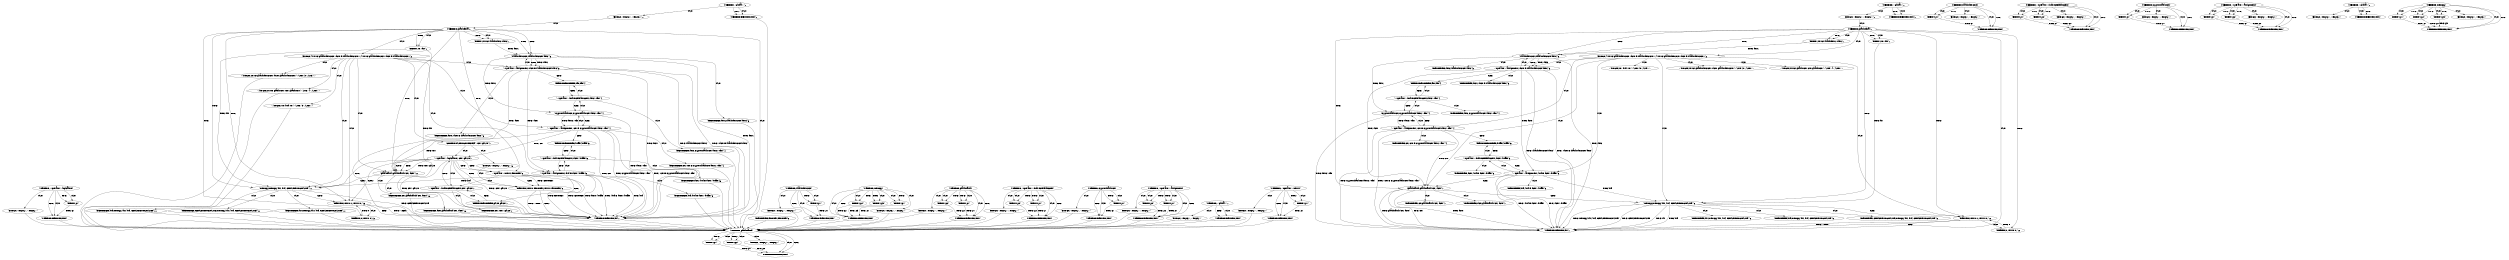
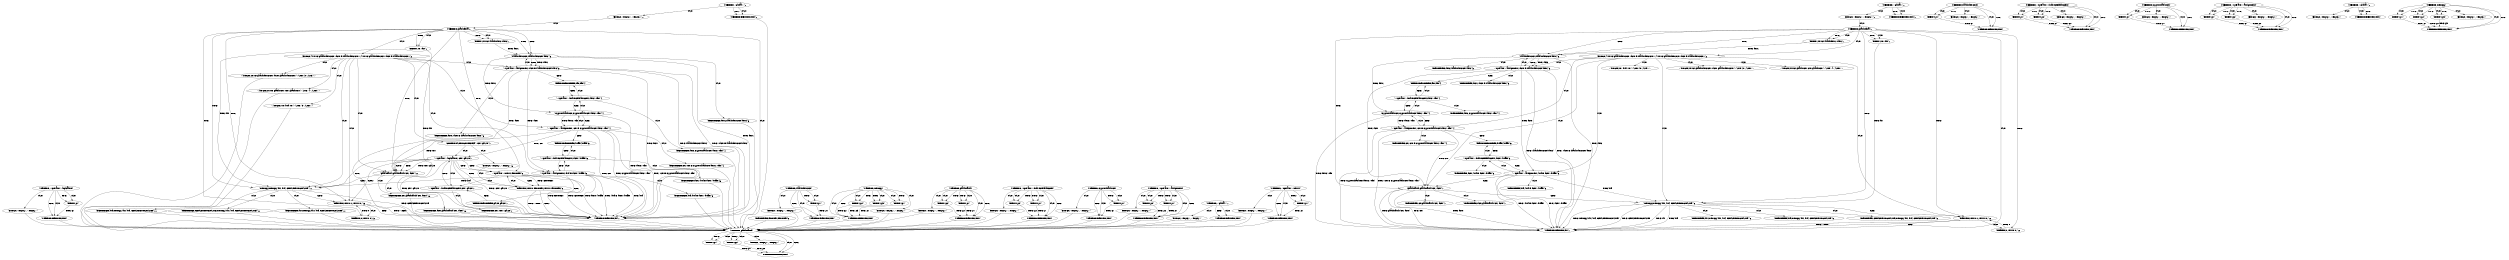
  digraph {
    n1 [label=<(METHOD,ghash_flush)>]
    n2 [label=<(PARAM,p1)>]
    n3 [label=<(PARAM,p2)>]
    n4 [label=<(BLOCK,&lt;empty&gt;,&lt;empty&gt;)>]
    n5 [label=<(METHOD_RETURN,ANY)>]
    n6 [label=<(METHOD,&lt;global&gt;)<SUB>1</SUB>>]
    n7 [label=<(BLOCK,&lt;empty&gt;,&lt;empty&gt;)<SUB>1</SUB>>]
    n8 [label=<(METHOD_RETURN,ANY)<SUB>1</SUB>>]
    n9 [label=<(METHOD,ghash_final)<SUB>1</SUB>>]
    n10 [label=<(PARAM,struct shash_desc *desc)<SUB>1</SUB>>]
    n11 [label=<(PARAM,u8 *dst)<SUB>1</SUB>>]
    n12 [label=<(BLOCK,{ 	struct ghash_desc_ctx *dctx = shash_desc_ctx...,{ 	struct ghash_desc_ctx *dctx = shash_desc_ctx...)<SUB>2</SUB>>]
    n13 [label=<(shash_desc_ctx,shash_desc_ctx(desc))<SUB>3</SUB>>]
    n14 [label=<(ghash_flush,ghash_flush(ctx, dctx))<SUB>7</SUB>>]
    n15 [label=<(memcpy,memcpy(dst, buf, GHASH_BLOCK_SIZE))<SUB>8</SUB>>]
    n16 [label=<(RETURN,return 0;,return 0;)<SUB>10</SUB>>]
    n17 [label=<(LITERAL,0,return 0;)<SUB>10</SUB>>]
    n18 [label=<(METHOD_RETURN,int)<SUB>1</SUB>>]
    n19 [label="<(LOCAL,struct ghash_desc_ctx* dctx: ghash_desc_ctx*)<SUB>3</SUB>>"]
    n20 [label=<(&lt;operator&gt;.assignment,*dctx = shash_desc_ctx(desc))<SUB>3</SUB>>]
    n21 [label="<(LOCAL,struct ghash_ctx* ctx: ghash_ctx*)<SUB>4</SUB>>"]
    n22 [label=<(&lt;operator&gt;.assignment,*ctx = crypto_shash_ctx(desc-&gt;tfm))<SUB>4</SUB>>]
    n23 [label="<(LOCAL,u8* buf: u8*)<SUB>5</SUB>>"]
    n24 [label=<(&lt;operator&gt;.assignment,*buf = dctx-&gt;buffer)<SUB>5</SUB>>]
    n25 [label=<(IDENTIFIER,desc,shash_desc_ctx(desc))<SUB>3</SUB>>]
    n26 [label=<(crypto_shash_ctx,crypto_shash_ctx(desc-&gt;tfm))<SUB>4</SUB>>]
    n27 [label=<(IDENTIFIER,ctx,ghash_flush(ctx, dctx))<SUB>7</SUB>>]
    n28 [label=<(IDENTIFIER,dctx,ghash_flush(ctx, dctx))<SUB>7</SUB>>]
    n29 [label=<(IDENTIFIER,dst,memcpy(dst, buf, GHASH_BLOCK_SIZE))<SUB>8</SUB>>]
    n30 [label=<(IDENTIFIER,buf,memcpy(dst, buf, GHASH_BLOCK_SIZE))<SUB>8</SUB>>]
    n31 [label=<(IDENTIFIER,GHASH_BLOCK_SIZE,memcpy(dst, buf, GHASH_BLOCK_SIZE))<SUB>8</SUB>>]
    n32 [label=<(IDENTIFIER,dctx,*dctx = shash_desc_ctx(desc))<SUB>3</SUB>>]
    n33 [label=<(FIELD_IDENTIFIER,tfm,tfm)<SUB>4</SUB>>]
    n34 [label=<(IDENTIFIER,ctx,*ctx = crypto_shash_ctx(desc-&gt;tfm))<SUB>4</SUB>>]
    n35 [label=<(FIELD_IDENTIFIER,buffer,buffer)<SUB>5</SUB>>]
    n36 [label=<(IDENTIFIER,buf,*buf = dctx-&gt;buffer)<SUB>5</SUB>>]
    n37 [label=<(&lt;operator&gt;.indirectFieldAccess,dctx-&gt;buffer)<SUB>5</SUB>>]
    n38 [label=<(&lt;operator&gt;.indirectFieldAccess,desc-&gt;tfm)<SUB>4</SUB>>]
    n39 [label=<(IDENTIFIER,desc,crypto_shash_ctx(desc-&gt;tfm))<SUB>4</SUB>>]
    n40 [label=<(IDENTIFIER,dctx,*buf = dctx-&gt;buffer)<SUB>5</SUB>>]
    n41 [label=<(METHOD,shash_desc_ctx)>]
    n42 [label=<(PARAM,p1)>]
    n43 [label=<(BLOCK,&lt;empty&gt;,&lt;empty&gt;)>]
    n44 [label=<(METHOD_RETURN,ANY)>]
    n45 [label=<(METHOD,&lt;operator&gt;.indirectFieldAccess)>]
    n46 [label=<(PARAM,p1)>]
    n47 [label=<(PARAM,p2)>]
    n48 [label=<(BLOCK,&lt;empty&gt;,&lt;empty&gt;)>]
    n49 [label=<(METHOD_RETURN,ANY)>]
    n50 [label=<(METHOD,crypto_shash_ctx)>]
    n51 [label=<(PARAM,p1)>]
    n52 [label=<(BLOCK,&lt;empty&gt;,&lt;empty&gt;)>]
    n53 [label=<(METHOD_RETURN,ANY)>]
    n54 [label=<(METHOD,&lt;operator&gt;.assignment)>]
    n55 [label=<(PARAM,p1)>]
    n56 [label=<(PARAM,p2)>]
    n57 [label=<(BLOCK,&lt;empty&gt;,&lt;empty&gt;)>]
    n58 [label=<(METHOD_RETURN,ANY)>]
    n59 [label=<(METHOD,&lt;global&gt;)<SUB>1</SUB>>]
    n60 [label=<(BLOCK,&lt;empty&gt;,&lt;empty&gt;)>]
    n61 [label=<(METHOD_RETURN,ANY)>]
    n62 [label=<(METHOD,memcpy)>]
    n63 [label=<(PARAM,p1)>]
    n64 [label=<(PARAM,p2)>]
    n65 [label=<(PARAM,p3)>]
    n66 [label=<(BLOCK,&lt;empty&gt;,&lt;empty&gt;)>]
    n67 [label=<(METHOD_RETURN,ANY)>]
    n68 [label=<(METHOD,&lt;operator&gt;.logicalNot)>]
    n69 [label=<(PARAM,p1)>]
    n70 [label=<(BLOCK,&lt;empty&gt;,&lt;empty&gt;)>]
    n71 [label=<(METHOD_RETURN,ANY)>]
    n72 [label=<(METHOD,&lt;global&gt;)<SUB>1</SUB>>]
    n73 [label=<(BLOCK,&lt;empty&gt;,&lt;empty&gt;)<SUB>1</SUB>>]
    n74 [label=<(METHOD_RETURN,ANY)<SUB>1</SUB>>]
    n75 [label=<(METHOD,ghash_final)<SUB>1</SUB>>]
    n76 [label=<(PARAM,struct shash_desc *desc)<SUB>1</SUB>>]
    n77 [label=<(PARAM,u8 *dst)<SUB>1</SUB>>]
    n78 [label=<(BLOCK,{ 	struct ghash_desc_ctx *dctx = shash_desc_ctx...,{ 	struct ghash_desc_ctx *dctx = shash_desc_ctx...)<SUB>2</SUB>>]
    n79 [label=<(shash_desc_ctx,shash_desc_ctx(desc))<SUB>3</SUB>>]
    n80 [label=<(&lt;operator&gt;.minus,-ENOKEY)<SUB>8</SUB>>]
    n81 [label=<(ghash_flush,ghash_flush(ctx, dctx))<SUB>10</SUB>>]
    n82 [label=<(memcpy,memcpy(dst, buf, GHASH_BLOCK_SIZE))<SUB>11</SUB>>]
    n83 [label=<(RETURN,return 0;,return 0;)<SUB>13</SUB>>]
    n84 [label=<(LITERAL,0,return 0;)<SUB>13</SUB>>]
    n85 [label=<(METHOD_RETURN,int)<SUB>1</SUB>>]
    n86 [label="<(LOCAL,struct ghash_desc_ctx* dctx: ghash_desc_ctx*)<SUB>3</SUB>>"]
    n87 [label=<(&lt;operator&gt;.assignment,*dctx = shash_desc_ctx(desc))<SUB>3</SUB>>]
    n88 [label="<(LOCAL,struct ghash_ctx* ctx: ghash_ctx*)<SUB>4</SUB>>"]
    n89 [label=<(&lt;operator&gt;.assignment,*ctx = crypto_shash_ctx(desc-&gt;tfm))<SUB>4</SUB>>]
    n90 [label="<(LOCAL,u8* buf: u8*)<SUB>5</SUB>>"]
    n91 [label=<(&lt;operator&gt;.assignment,*buf = dctx-&gt;buffer)<SUB>5</SUB>>]
    n92 [label=<(CONTROL_STRUCTURE,IF,if (!ctx-&gt;gf128))<SUB>7</SUB>>]
    n93 [label=<(IDENTIFIER,desc,shash_desc_ctx(desc))<SUB>3</SUB>>]
    n94 [label=<(crypto_shash_ctx,crypto_shash_ctx(desc-&gt;tfm))<SUB>4</SUB>>]
    n95 [label=<(&lt;operator&gt;.indirectFieldAccess,ctx-&gt;gf128)<SUB>7</SUB>>]
    n96 [label=<(RETURN,return -ENOKEY;,return -ENOKEY;)<SUB>8</SUB>>]
    n97 [label=<(IDENTIFIER,ctx,ghash_flush(ctx, dctx))<SUB>10</SUB>>]
    n98 [label=<(IDENTIFIER,dctx,ghash_flush(ctx, dctx))<SUB>10</SUB>>]
    n99 [label=<(IDENTIFIER,dst,memcpy(dst, buf, GHASH_BLOCK_SIZE))<SUB>11</SUB>>]
    n100 [label=<(IDENTIFIER,buf,memcpy(dst, buf, GHASH_BLOCK_SIZE))<SUB>11</SUB>>]
    n101 [label=<(IDENTIFIER,GHASH_BLOCK_SIZE,memcpy(dst, buf, GHASH_BLOCK_SIZE))<SUB>11</SUB>>]
    n102 [label=<(IDENTIFIER,dctx,*dctx = shash_desc_ctx(desc))<SUB>3</SUB>>]
    n103 [label=<(FIELD_IDENTIFIER,tfm,tfm)<SUB>4</SUB>>]
    n104 [label=<(IDENTIFIER,ctx,*ctx = crypto_shash_ctx(desc-&gt;tfm))<SUB>4</SUB>>]
    n105 [label=<(FIELD_IDENTIFIER,buffer,buffer)<SUB>5</SUB>>]
    n106 [label=<(&lt;operator&gt;.logicalNot,!ctx-&gt;gf128)<SUB>7</SUB>>]
    n107 [label=<(IDENTIFIER,buf,*buf = dctx-&gt;buffer)<SUB>5</SUB>>]
    n108 [label=<(&lt;operator&gt;.indirectFieldAccess,dctx-&gt;buffer)<SUB>5</SUB>>]
    n109 [label=<(FIELD_IDENTIFIER,gf128,gf128)<SUB>7</SUB>>]
    n110 [label=<(BLOCK,&lt;empty&gt;,&lt;empty&gt;)<SUB>8</SUB>>]
    n111 [label=<(&lt;operator&gt;.indirectFieldAccess,desc-&gt;tfm)<SUB>4</SUB>>]
    n112 [label=<(IDENTIFIER,desc,crypto_shash_ctx(desc-&gt;tfm))<SUB>4</SUB>>]
    n113 [label=<(IDENTIFIER,dctx,*buf = dctx-&gt;buffer)<SUB>5</SUB>>]
    n114 [label=<(IDENTIFIER,ctx,!ctx-&gt;gf128)<SUB>7</SUB>>]
    n115 [label=<(IDENTIFIER,ENOKEY,-ENOKEY)<SUB>8</SUB>>]
    n116 [label=<(METHOD,shash_desc_ctx)>]
    n117 [label=<(PARAM,p1)>]
    n118 [label=<(BLOCK,&lt;empty&gt;,&lt;empty&gt;)>]
    n119 [label=<(METHOD_RETURN,ANY)>]
    n120 [label=<(METHOD,memcpy)>]
    n121 [label=<(PARAM,p1)>]
    n122 [label=<(PARAM,p2)>]
    n123 [label=<(PARAM,p3)>]
    n124 [label=<(BLOCK,&lt;empty&gt;,&lt;empty&gt;)>]
    n125 [label=<(METHOD_RETURN,ANY)>]
    n126 [label=<(METHOD,ghash_flush)>]
    n127 [label=<(PARAM,p1)>]
    n128 [label=<(PARAM,p2)>]
    n129 [label=<(BLOCK,&lt;empty&gt;,&lt;empty&gt;)>]
    n130 [label=<(METHOD_RETURN,ANY)>]
    n131 [label=<(METHOD,&lt;operator&gt;.indirectFieldAccess)>]
    n132 [label=<(PARAM,p1)>]
    n133 [label=<(PARAM,p2)>]
    n134 [label=<(BLOCK,&lt;empty&gt;,&lt;empty&gt;)>]
    n135 [label=<(METHOD_RETURN,ANY)>]
    n136 [label=<(METHOD,crypto_shash_ctx)>]
    n137 [label=<(PARAM,p1)>]
    n138 [label=<(BLOCK,&lt;empty&gt;,&lt;empty&gt;)>]
    n139 [label=<(METHOD_RETURN,ANY)>]
    n140 [label=<(METHOD,&lt;operator&gt;.assignment)>]
    n141 [label=<(PARAM,p1)>]
    n142 [label=<(PARAM,p2)>]
    n143 [label=<(BLOCK,&lt;empty&gt;,&lt;empty&gt;)>]
    n144 [label=<(METHOD_RETURN,ANY)>]
    n145 [label=<(METHOD,&lt;global&gt;)<SUB>1</SUB>>]
    n146 [label=<(BLOCK,&lt;empty&gt;,&lt;empty&gt;)>]
    n147 [label=<(METHOD_RETURN,ANY)>]
    n148 [label=<(METHOD,&lt;operator&gt;.minus)>]
    n149 [label=<(PARAM,p1)>]
    n150 [label=<(BLOCK,&lt;empty&gt;,&lt;empty&gt;)>]
    n151 [label=<(METHOD_RETURN,ANY)>]
    n1 -> n2 [label="AST: "]
    n1 -> n2 [label="DDG: "]
    n1 -> n3 [label="AST: "]
    n1 -> n3 [label="DDG: "]
    n1 -> n4 [label="AST: "]
    n1 -> n5 [label="AST: "]
    n1 -> n5 [label="CFG: "]
    n2 -> n5 [label="DDG: p1"]
    n3 -> n5 [label="DDG: p2"]
    n6 -> n7 [label="AST: "]
    n6 -> n8 [label="AST: "]
    n6 -> n8 [label="CFG: "]
    n7 -> n9 [label="AST: "]
    n9 -> n10 [label="AST: "]
    n9 -> n10 [label="DDG: "]
    n9 -> n11 [label="AST: "]
    n9 -> n11 [label="DDG: "]
    n9 -> n12 [label="AST: "]
    n9 -> n13 [label="CFG: "]
    n9 -> n13 [label="DDG: "]
    n9 -> n14 [label="DDG: "]
    n9 -> n15 [label="DDG: "]
    n9 -> n16 [label="DDG: "]
    n9 -> n17 [label="DDG: "]
    n9 -> n18 [label="AST: "]
    n10 -> n13 [label="DDG: desc"]
    n11 -> n15 [label="DDG: dst"]
    n12 -> n14 [label="AST: "]
    n12 -> n15 [label="AST: "]
    n12 -> n16 [label="AST: "]
    n12 -> n19 [label="AST: "]
    n12 -> n20 [label="AST: "]
    n12 -> n21 [label="AST: "]
    n12 -> n22 [label="AST: "]
    n12 -> n23 [label="AST: "]
    n12 -> n24 [label="AST: "]
    n13 -> n18 [label="DDG: desc"]
    n13 -> n20 [label="CFG: "]
    n13 -> n20 [label="DDG: desc"]
    n13 -> n25 [label="AST: "]
    n13 -> n26 [label="DDG: desc"]
    n14 -> n15 [label="CFG: "]
    n14 -> n18 [label="DDG: ctx"]
    n14 -> n18 [label="DDG: dctx"]
    n14 -> n18 [label="DDG: ghash_flush(ctx, dctx)"]
    n14 -> n27 [label="AST: "]
    n14 -> n28 [label="AST: "]
    n15 -> n16 [label="CFG: "]
    n15 -> n18 [label="DDG: dst"]
    n15 -> n18 [label="DDG: buf"]
    n15 -> n18 [label="DDG: memcpy(dst, buf, GHASH_BLOCK_SIZE)"]
    n15 -> n18 [label="DDG: GHASH_BLOCK_SIZE"]
    n15 -> n29 [label="AST: "]
    n15 -> n30 [label="AST: "]
    n15 -> n31 [label="AST: "]
    n16 -> n17 [label="AST: "]
    n16 -> n18 [label="CFG: "]
    n16 -> n18 [label="DDG: &lt;RET&gt;"]
    n17 -> n16 [label="DDG: 0"]
    n20 -> n13 [label="AST: "]
    n20 -> n14 [label="DDG: dctx"]
    n20 -> n18 [label="DDG: shash_desc_ctx(desc)"]
    n20 -> n18 [label="DDG: *dctx = shash_desc_ctx(desc)"]
    n20 -> n24 [label="DDG: dctx"]
    n20 -> n32 [label="AST: "]
    n20 -> n33 [label="CFG: "]
    n22 -> n14 [label="DDG: ctx"]
    n22 -> n18 [label="DDG: crypto_shash_ctx(desc-&gt;tfm)"]
    n22 -> n18 [label="DDG: *ctx = crypto_shash_ctx(desc-&gt;tfm)"]
    n22 -> n26 [label="AST: "]
    n22 -> n34 [label="AST: "]
    n22 -> n35 [label="CFG: "]
    n24 -> n14 [label="CFG: "]
    n24 -> n15 [label="DDG: buf"]
    n24 -> n18 [label="DDG: dctx-&gt;buffer"]
    n24 -> n18 [label="DDG: *buf = dctx-&gt;buffer"]
    n24 -> n36 [label="AST: "]
    n24 -> n37 [label="AST: "]
    n26 -> n18 [label="DDG: desc-&gt;tfm"]
    n26 -> n22 [label="CFG: "]
    n26 -> n22 [label="DDG: desc-&gt;tfm"]
    n26 -> n38 [label="AST: "]
    n33 -> n38 [label="CFG: "]
    n35 -> n37 [label="CFG: "]
    n37 -> n24 [label="CFG: "]
    n37 -> n35 [label="AST: "]
    n37 -> n40 [label="AST: "]
    n38 -> n26 [label="CFG: "]
    n38 -> n33 [label="AST: "]
    n38 -> n39 [label="AST: "]
    n41 -> n42 [label="AST: "]
    n41 -> n42 [label="DDG: "]
    n41 -> n43 [label="AST: "]
    n41 -> n44 [label="AST: "]
    n41 -> n44 [label="CFG: "]
    n42 -> n44 [label="DDG: p1"]
    n45 -> n46 [label="AST: "]
    n45 -> n46 [label="DDG: "]
    n45 -> n47 [label="AST: "]
    n45 -> n47 [label="DDG: "]
    n45 -> n48 [label="AST: "]
    n45 -> n49 [label="AST: "]
    n45 -> n49 [label="CFG: "]
    n46 -> n49 [label="DDG: p1"]
    n47 -> n49 [label="DDG: p2"]
    n50 -> n51 [label="AST: "]
    n50 -> n51 [label="DDG: "]
    n50 -> n52 [label="AST: "]
    n50 -> n53 [label="AST: "]
    n50 -> n53 [label="CFG: "]
    n51 -> n53 [label="DDG: p1"]
    n54 -> n55 [label="AST: "]
    n54 -> n55 [label="DDG: "]
    n54 -> n56 [label="AST: "]
    n54 -> n56 [label="DDG: "]
    n54 -> n57 [label="AST: "]
    n54 -> n58 [label="AST: "]
    n54 -> n58 [label="CFG: "]
    n55 -> n58 [label="DDG: p1"]
    n56 -> n58 [label="DDG: p2"]
    n59 -> n60 [label="AST: "]
    n59 -> n61 [label="AST: "]
    n59 -> n61 [label="CFG: "]
    n62 -> n63 [label="AST: "]
    n62 -> n63 [label="DDG: "]
    n62 -> n64 [label="AST: "]
    n62 -> n64 [label="DDG: "]
    n62 -> n65 [label="AST: "]
    n62 -> n65 [label="DDG: "]
    n62 -> n66 [label="AST: "]
    n62 -> n67 [label="AST: "]
    n62 -> n67 [label="CFG: "]
    n63 -> n67 [label="DDG: p1"]
    n64 -> n67 [label="DDG: p2"]
    n65 -> n67 [label="DDG: p3"]
    n68 -> n69 [label="AST: "]
    n68 -> n69 [label="DDG: "]
    n68 -> n70 [label="AST: "]
    n68 -> n71 [label="AST: "]
    n68 -> n71 [label="CFG: "]
    n69 -> n71 [label="DDG: p1"]
    n70 -> n1
    n71 -> n1
    n72 -> n73 [label="AST: "]
    n72 -> n74 [label="AST: "]
    n72 -> n74 [label="CFG: "]
    n73 -> n75 [label="AST: "]
    n74 -> n1
    n75 -> n76 [label="AST: "]
    n75 -> n76 [label="DDG: "]
    n75 -> n77 [label="AST: "]
    n75 -> n77 [label="DDG: "]
    n75 -> n78 [label="AST: "]
    n75 -> n79 [label="CFG: "]
    n75 -> n79 [label="DDG: "]
    n75 -> n80 [label="DDG: "]
    n75 -> n81 [label="DDG: "]
    n75 -> n82 [label="DDG: "]
    n75 -> n83 [label="DDG: "]
    n75 -> n84 [label="DDG: "]
    n75 -> n85 [label="AST: "]
    n76 -> n79 [label="DDG: desc"]
    n77 -> n82 [label="DDG: dst"]
    n77 -> n85 [label="DDG: dst"]
    n78 -> n81 [label="AST: "]
    n78 -> n82 [label="AST: "]
    n78 -> n83 [label="AST: "]
    n78 -> n86 [label="AST: "]
    n78 -> n87 [label="AST: "]
    n78 -> n88 [label="AST: "]
    n78 -> n89 [label="AST: "]
    n78 -> n90 [label="AST: "]
    n78 -> n91 [label="AST: "]
    n78 -> n92 [label="AST: "]
    n79 -> n85 [label="DDG: desc"]
    n79 -> n87 [label="CFG: "]
    n79 -> n87 [label="DDG: desc"]
    n79 -> n93 [label="AST: "]
    n79 -> n94 [label="DDG: desc"]
    n80 -> n85 [label="DDG: ENOKEY"]
    n80 -> n85 [label="DDG: -ENOKEY"]
    n80 -> n95 [label="AST: "]
    n80 -> n96 [label="CFG: "]
    n80 -> n96 [label="DDG: -ENOKEY"]
    n81 -> n82 [label="CFG: "]
    n81 -> n97 [label="AST: "]
    n81 -> n98 [label="AST: "]
    n82 -> n83 [label="CFG: "]
    n82 -> n85 [label="DDG: GHASH_BLOCK_SIZE"]
    n82 -> n99 [label="AST: "]
    n82 -> n100 [label="AST: "]
    n82 -> n101 [label="AST: "]
    n83 -> n84 [label="AST: "]
    n83 -> n85 [label="CFG: "]
    n83 -> n85 [label="DDG: &lt;RET&gt;"]
    n84 -> n83 [label="DDG: 0"]
    n85 -> n1
    n86 -> n1
    n87 -> n79 [label="AST: "]
    n87 -> n81 [label="DDG: dctx"]
    n87 -> n85 [label="DDG: dctx"]
    n87 -> n85 [label="DDG: shash_desc_ctx(desc)"]
    n87 -> n85 [label="DDG: *dctx = shash_desc_ctx(desc)"]
    n87 -> n91 [label="DDG: dctx"]
    n87 -> n102 [label="AST: "]
    n87 -> n103 [label="CFG: "]
    n88 -> n1
    n89 -> n81 [label="DDG: ctx"]
    n89 -> n85 [label="DDG: ctx"]
    n89 -> n85 [label="DDG: crypto_shash_ctx(desc-&gt;tfm)"]
    n89 -> n85 [label="DDG: *ctx = crypto_shash_ctx(desc-&gt;tfm)"]
    n89 -> n94 [label="AST: "]
    n89 -> n104 [label="AST: "]
    n89 -> n105 [label="CFG: "]
    n89 -> n106 [label="DDG: ctx"]
    n90 -> n1
    n91 -> n82 [label="DDG: buf"]
    n91 -> n85 [label="DDG: buf"]
    n91 -> n85 [label="DDG: dctx-&gt;buffer"]
    n91 -> n85 [label="DDG: *buf = dctx-&gt;buffer"]
    n91 -> n107 [label="AST: "]
    n91 -> n108 [label="AST: "]
    n91 -> n109 [label="CFG: "]
    n92 -> n106 [label="AST: "]
    n92 -> n110 [label="AST: "]
    n93 -> n1
    n94 -> n85 [label="DDG: desc-&gt;tfm"]
    n94 -> n89 [label="CFG: "]
    n94 -> n89 [label="DDG: desc-&gt;tfm"]
    n94 -> n111 [label="AST: "]
    n95 -> n106 [label="CFG: "]
-   n95 -> n109 [label="AST: "]
    n95 -> n114 [label="AST: "]
+   n96 -> n80 [label="AST: "]
    n96 -> n85 [label="CFG: "]
    n96 -> n85 [label="DDG: &lt;RET&gt;"]
    n97 -> n1
    n98 -> n1
    n99 -> n1
    n100 -> n1
    n101 -> n1
    n102 -> n1
    n103 -> n111 [label="CFG: "]
    n104 -> n1
    n105 -> n108 [label="CFG: "]
    n106 -> n80 [label="CFG: "]
    n106 -> n80 [label="CDG: "]
    n106 -> n81 [label="CFG: "]
    n106 -> n81 [label="DDG: ctx-&gt;gf128"]
    n106 -> n81 [label="CDG: "]
    n106 -> n82 [label="CDG: "]
    n106 -> n83 [label="CDG: "]
    n106 -> n85 [label="DDG: ctx-&gt;gf128"]
    n106 -> n85 [label="DDG: !ctx-&gt;gf128"]
    n106 -> n95 [label="AST: "]
    n106 -> n96 [label="CDG: "]
    n107 -> n1
    n108 -> n91 [label="CFG: "]
    n108 -> n105 [label="AST: "]
    n108 -> n113 [label="AST: "]
    n109 -> n95 [label="CFG: "]
    n110 -> n96 [label="AST: "]
    n111 -> n94 [label="CFG: "]
    n111 -> n103 [label="AST: "]
    n111 -> n112 [label="AST: "]
    n112 -> n1
    n113 -> n1
    n114 -> n1
    n115 -> n1
    n116 -> n117 [label="AST: "]
    n116 -> n117 [label="DDG: "]
    n116 -> n118 [label="AST: "]
    n116 -> n119 [label="AST: "]
    n116 -> n119 [label="CFG: "]
    n117 -> n119 [label="DDG: p1"]
    n118 -> n1
    n119 -> n1
    n120 -> n121 [label="AST: "]
    n120 -> n121 [label="DDG: "]
    n120 -> n122 [label="AST: "]
    n120 -> n122 [label="DDG: "]
    n120 -> n123 [label="AST: "]
    n120 -> n123 [label="DDG: "]
    n120 -> n124 [label="AST: "]
    n120 -> n125 [label="AST: "]
    n120 -> n125 [label="CFG: "]
    n121 -> n125 [label="DDG: p1"]
    n122 -> n125 [label="DDG: p2"]
    n123 -> n125 [label="DDG: p3"]
    n124 -> n1
    n125 -> n1
    n126 -> n127 [label="AST: "]
    n126 -> n127 [label="DDG: "]
    n126 -> n128 [label="AST: "]
    n126 -> n128 [label="DDG: "]
    n126 -> n129 [label="AST: "]
    n126 -> n130 [label="AST: "]
    n126 -> n130 [label="CFG: "]
    n127 -> n130 [label="DDG: p1"]
    n128 -> n130 [label="DDG: p2"]
    n129 -> n1
    n130 -> n1
    n131 -> n132 [label="AST: "]
    n131 -> n132 [label="DDG: "]
    n131 -> n133 [label="AST: "]
    n131 -> n133 [label="DDG: "]
    n131 -> n134 [label="AST: "]
    n131 -> n135 [label="AST: "]
    n131 -> n135 [label="CFG: "]
    n132 -> n135 [label="DDG: p1"]
    n133 -> n135 [label="DDG: p2"]
    n134 -> n1
    n135 -> n1
    n136 -> n137 [label="AST: "]
    n136 -> n137 [label="DDG: "]
    n136 -> n138 [label="AST: "]
    n136 -> n139 [label="AST: "]
    n136 -> n139 [label="CFG: "]
    n137 -> n139 [label="DDG: p1"]
    n138 -> n1
    n139 -> n1
    n140 -> n141 [label="AST: "]
    n140 -> n141 [label="DDG: "]
    n140 -> n142 [label="AST: "]
    n140 -> n142 [label="DDG: "]
    n140 -> n143 [label="AST: "]
    n140 -> n144 [label="AST: "]
    n140 -> n144 [label="CFG: "]
    n141 -> n144 [label="DDG: p1"]
    n142 -> n144 [label="DDG: p2"]
    n143 -> n1
    n144 -> n1
    n145 -> n146 [label="AST: "]
    n145 -> n147 [label="AST: "]
    n145 -> n147 [label="CFG: "]
    n146 -> n1
    n147 -> n1
    n148 -> n149 [label="AST: "]
    n148 -> n149 [label="DDG: "]
    n148 -> n150 [label="AST: "]
    n148 -> n151 [label="AST: "]
    n148 -> n151 [label="CFG: "]
    n149 -> n151 [label="DDG: p1"]
    n150 -> n1
    n151 -> n1
  }
